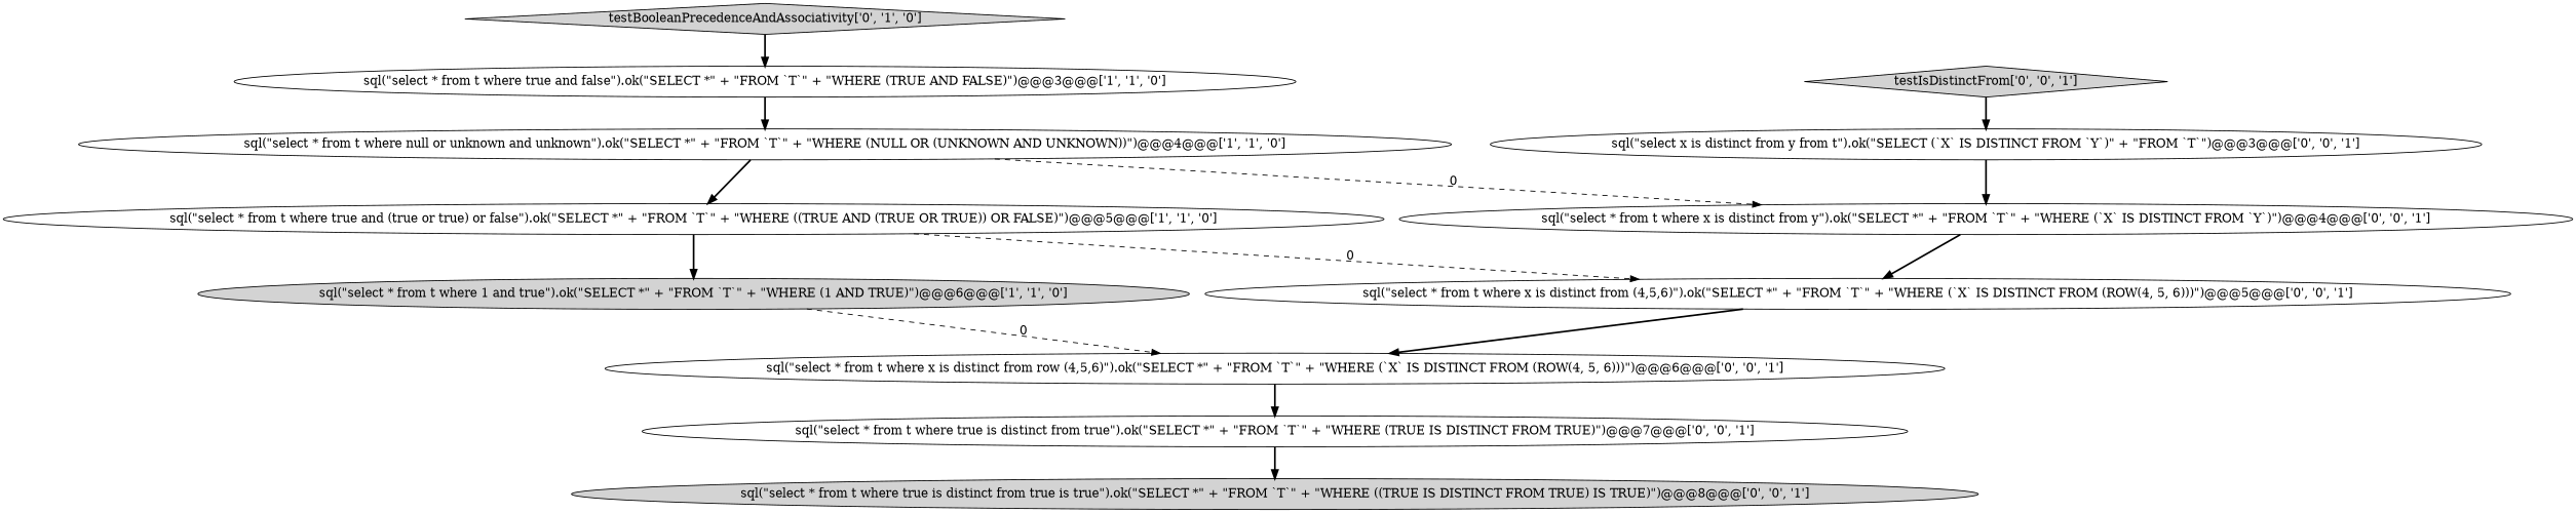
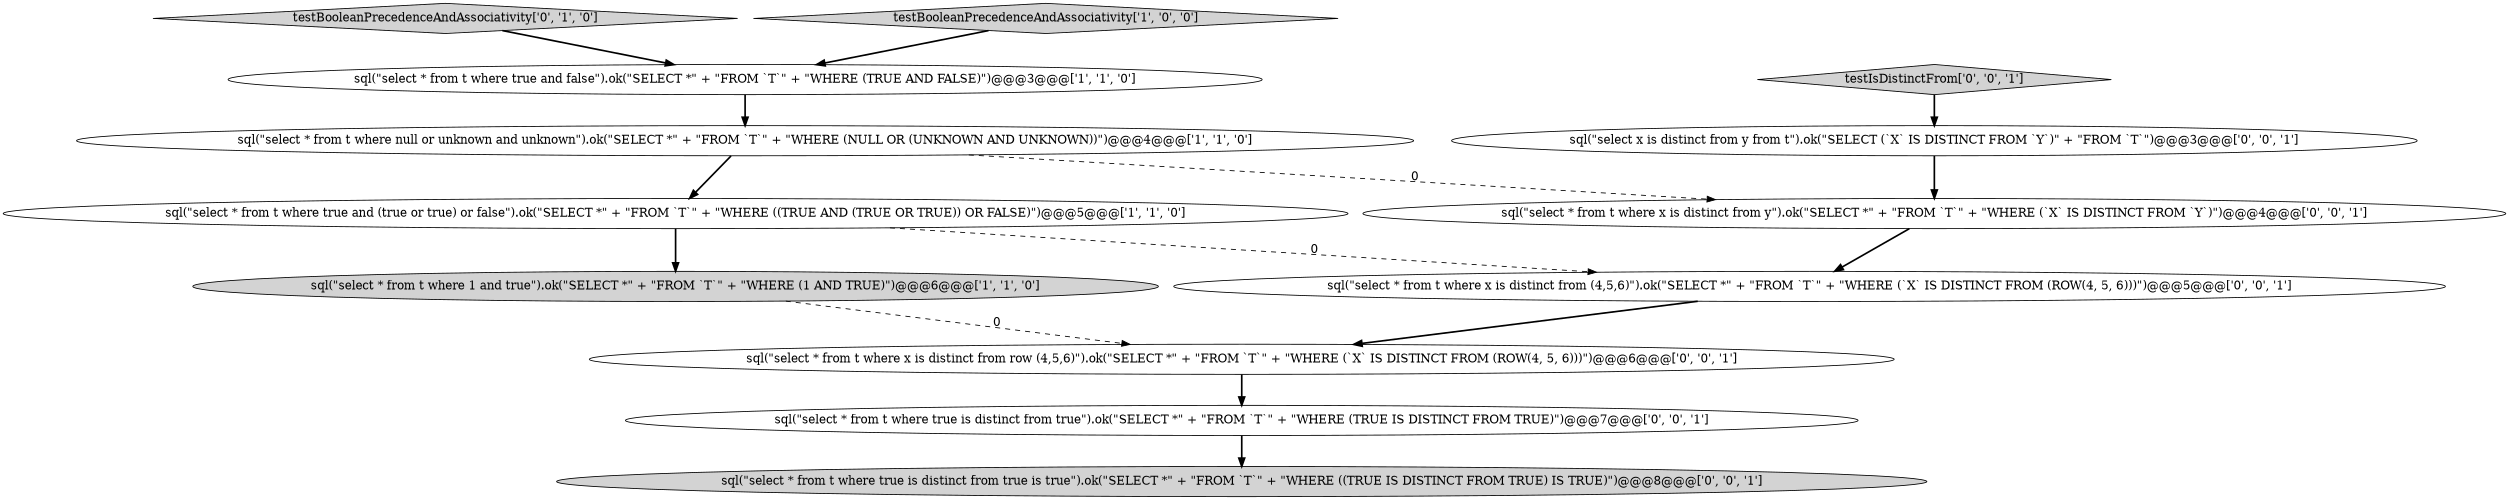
  digraph {
    node [fillcolor=white shape=ellipse style=filled]
    edge [style=bold]
    n1 [fillcolor=lightgray label="testBooleanPrecedenceAndAssociativity['0', '1', '0']" shape=diamond]
    n2 [label="sql(\"select * from t where true and false\").ok(\"SELECT *\" + \"FROM `T`\" + \"WHERE (TRUE AND FALSE)\")@@@3@@@['1', '1', '0']"]
+   n3 [fillcolor=lightgray label="testBooleanPrecedenceAndAssociativity['1', '0', '0']" shape=diamond]
    n4 [fillcolor=lightgray label="sql(\"select * from t where 1 and true\").ok(\"SELECT *\" + \"FROM `T`\" + \"WHERE (1 AND TRUE)\")@@@6@@@['1', '1', '0']"]
    n5 [label="sql(\"select * from t where x is distinct from row (4,5,6)\").ok(\"SELECT *\" + \"FROM `T`\" + \"WHERE (`X` IS DISTINCT FROM (ROW(4, 5, 6)))\")@@@6@@@['0', '0', '1']"]
    n6 [label="sql(\"select * from t where x is distinct from y\").ok(\"SELECT *\" + \"FROM `T`\" + \"WHERE (`X` IS DISTINCT FROM `Y`)\")@@@4@@@['0', '0', '1']"]
    n7 [label="sql(\"select * from t where x is distinct from (4,5,6)\").ok(\"SELECT *\" + \"FROM `T`\" + \"WHERE (`X` IS DISTINCT FROM (ROW(4, 5, 6)))\")@@@5@@@['0', '0', '1']"]
    n8 [label="sql(\"select * from t where null or unknown and unknown\").ok(\"SELECT *\" + \"FROM `T`\" + \"WHERE (NULL OR (UNKNOWN AND UNKNOWN))\")@@@4@@@['1', '1', '0']"]
    n9 [label="sql(\"select * from t where true is distinct from true\").ok(\"SELECT *\" + \"FROM `T`\" + \"WHERE (TRUE IS DISTINCT FROM TRUE)\")@@@7@@@['0', '0', '1']"]
    n10 [label="sql(\"select x is distinct from y from t\").ok(\"SELECT (`X` IS DISTINCT FROM `Y`)\" + \"FROM `T`\")@@@3@@@['0', '0', '1']"]
    n11 [fillcolor=lightgray label="sql(\"select * from t where true is distinct from true is true\").ok(\"SELECT *\" + \"FROM `T`\" + \"WHERE ((TRUE IS DISTINCT FROM TRUE) IS TRUE)\")@@@8@@@['0', '0', '1']"]
    n12 [label="sql(\"select * from t where true and (true or true) or false\").ok(\"SELECT *\" + \"FROM `T`\" + \"WHERE ((TRUE AND (TRUE OR TRUE)) OR FALSE)\")@@@5@@@['1', '1', '0']"]
    n13 [fillcolor=lightgray label="testIsDistinctFrom['0', '0', '1']" shape=diamond]
    n1 -> n2
    n2 -> n8
+   n3 -> n2
    n4 -> n5 [label=0 style=dashed]
    n5 -> n9
    n6 -> n7
    n7 -> n5
    n8 -> n6 [label=0 style=dashed]
    n8 -> n12
    n9 -> n11
    n10 -> n6
    n12 -> n4
    n12 -> n7 [label=0 style=dashed]
    n13 -> n10
  }
